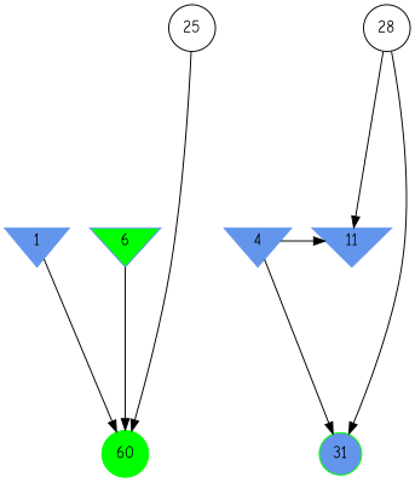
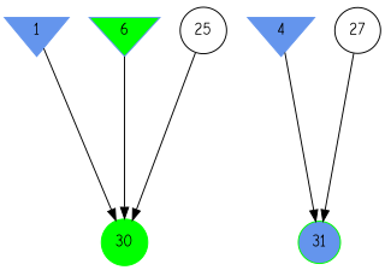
  digraph {
    fontname="Comic Neue"
    ranksep=2.0
    node [color=cornflowerblue fontname="Comic Neue" shape=invtriangle style=filled]
    edge [fontname="Comic Neue"]
    1
    4
    6 [fillcolor=green]
-   11
    25 [color=black shape=circle style=""]
-   27 [color=black shape=circle label=28 style=""]
-   30 [color=green shape=circle label=60]
+   27 [color=black shape=circle style=""]
+   30 [color=green shape=circle]
    31 [color=green fillcolor=cornflowerblue shape=circle]
    subgraph sub_1 {
      rank=same
      1
      4
      6
-     11
    }
    subgraph sub_2 {
      rank=same
      25
      27
    }
    subgraph sub_3 {
      rank=same
      30
      31
    }
    1 -> 30
-   4 -> 11
    4 -> 31
    6 -> 30
    25 -> 30
-   27 -> 11
    27 -> 31
  }
